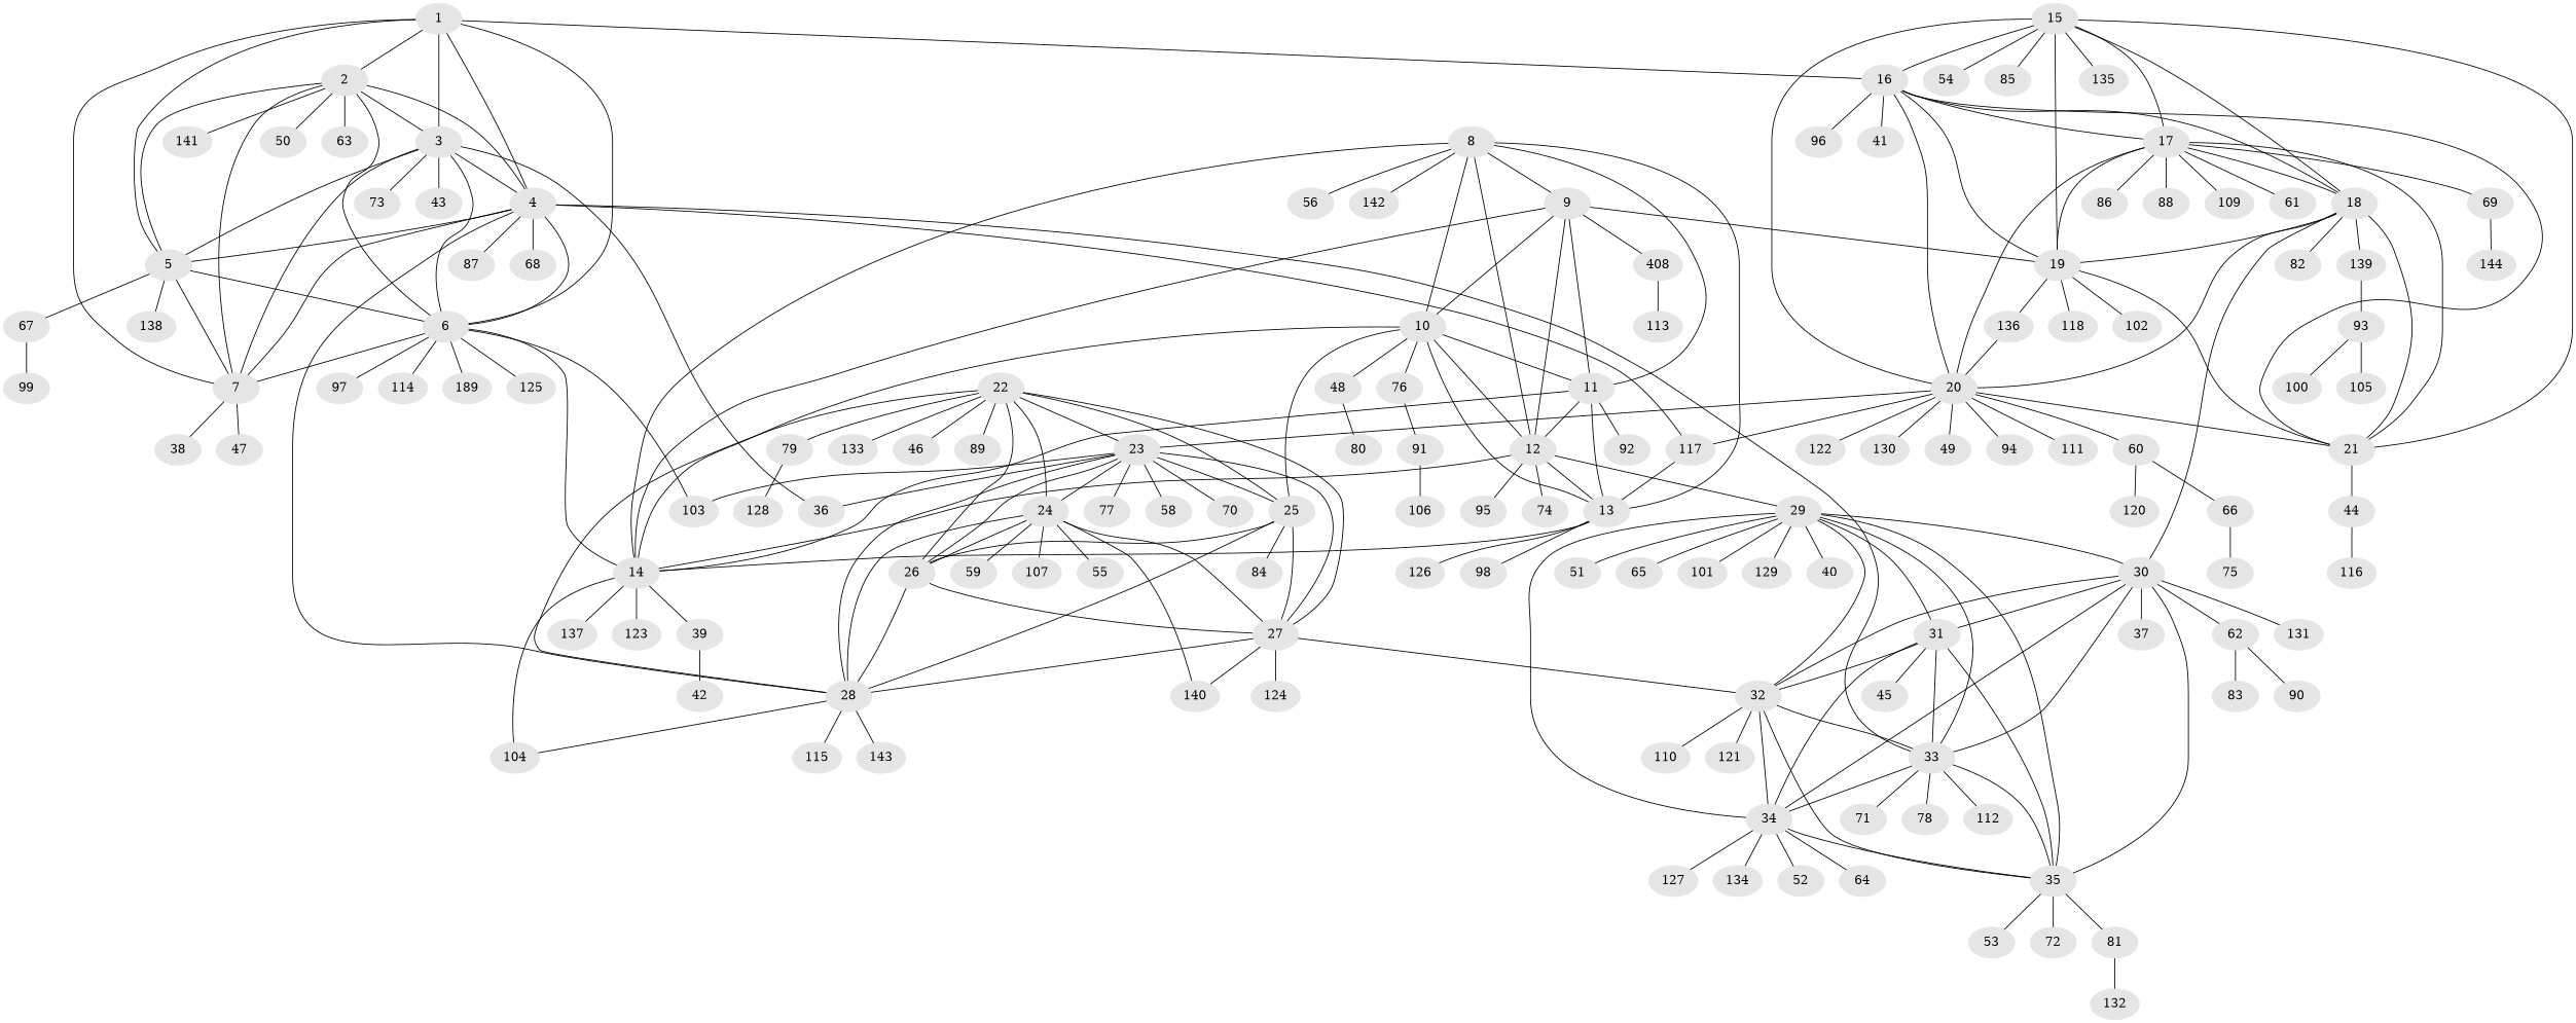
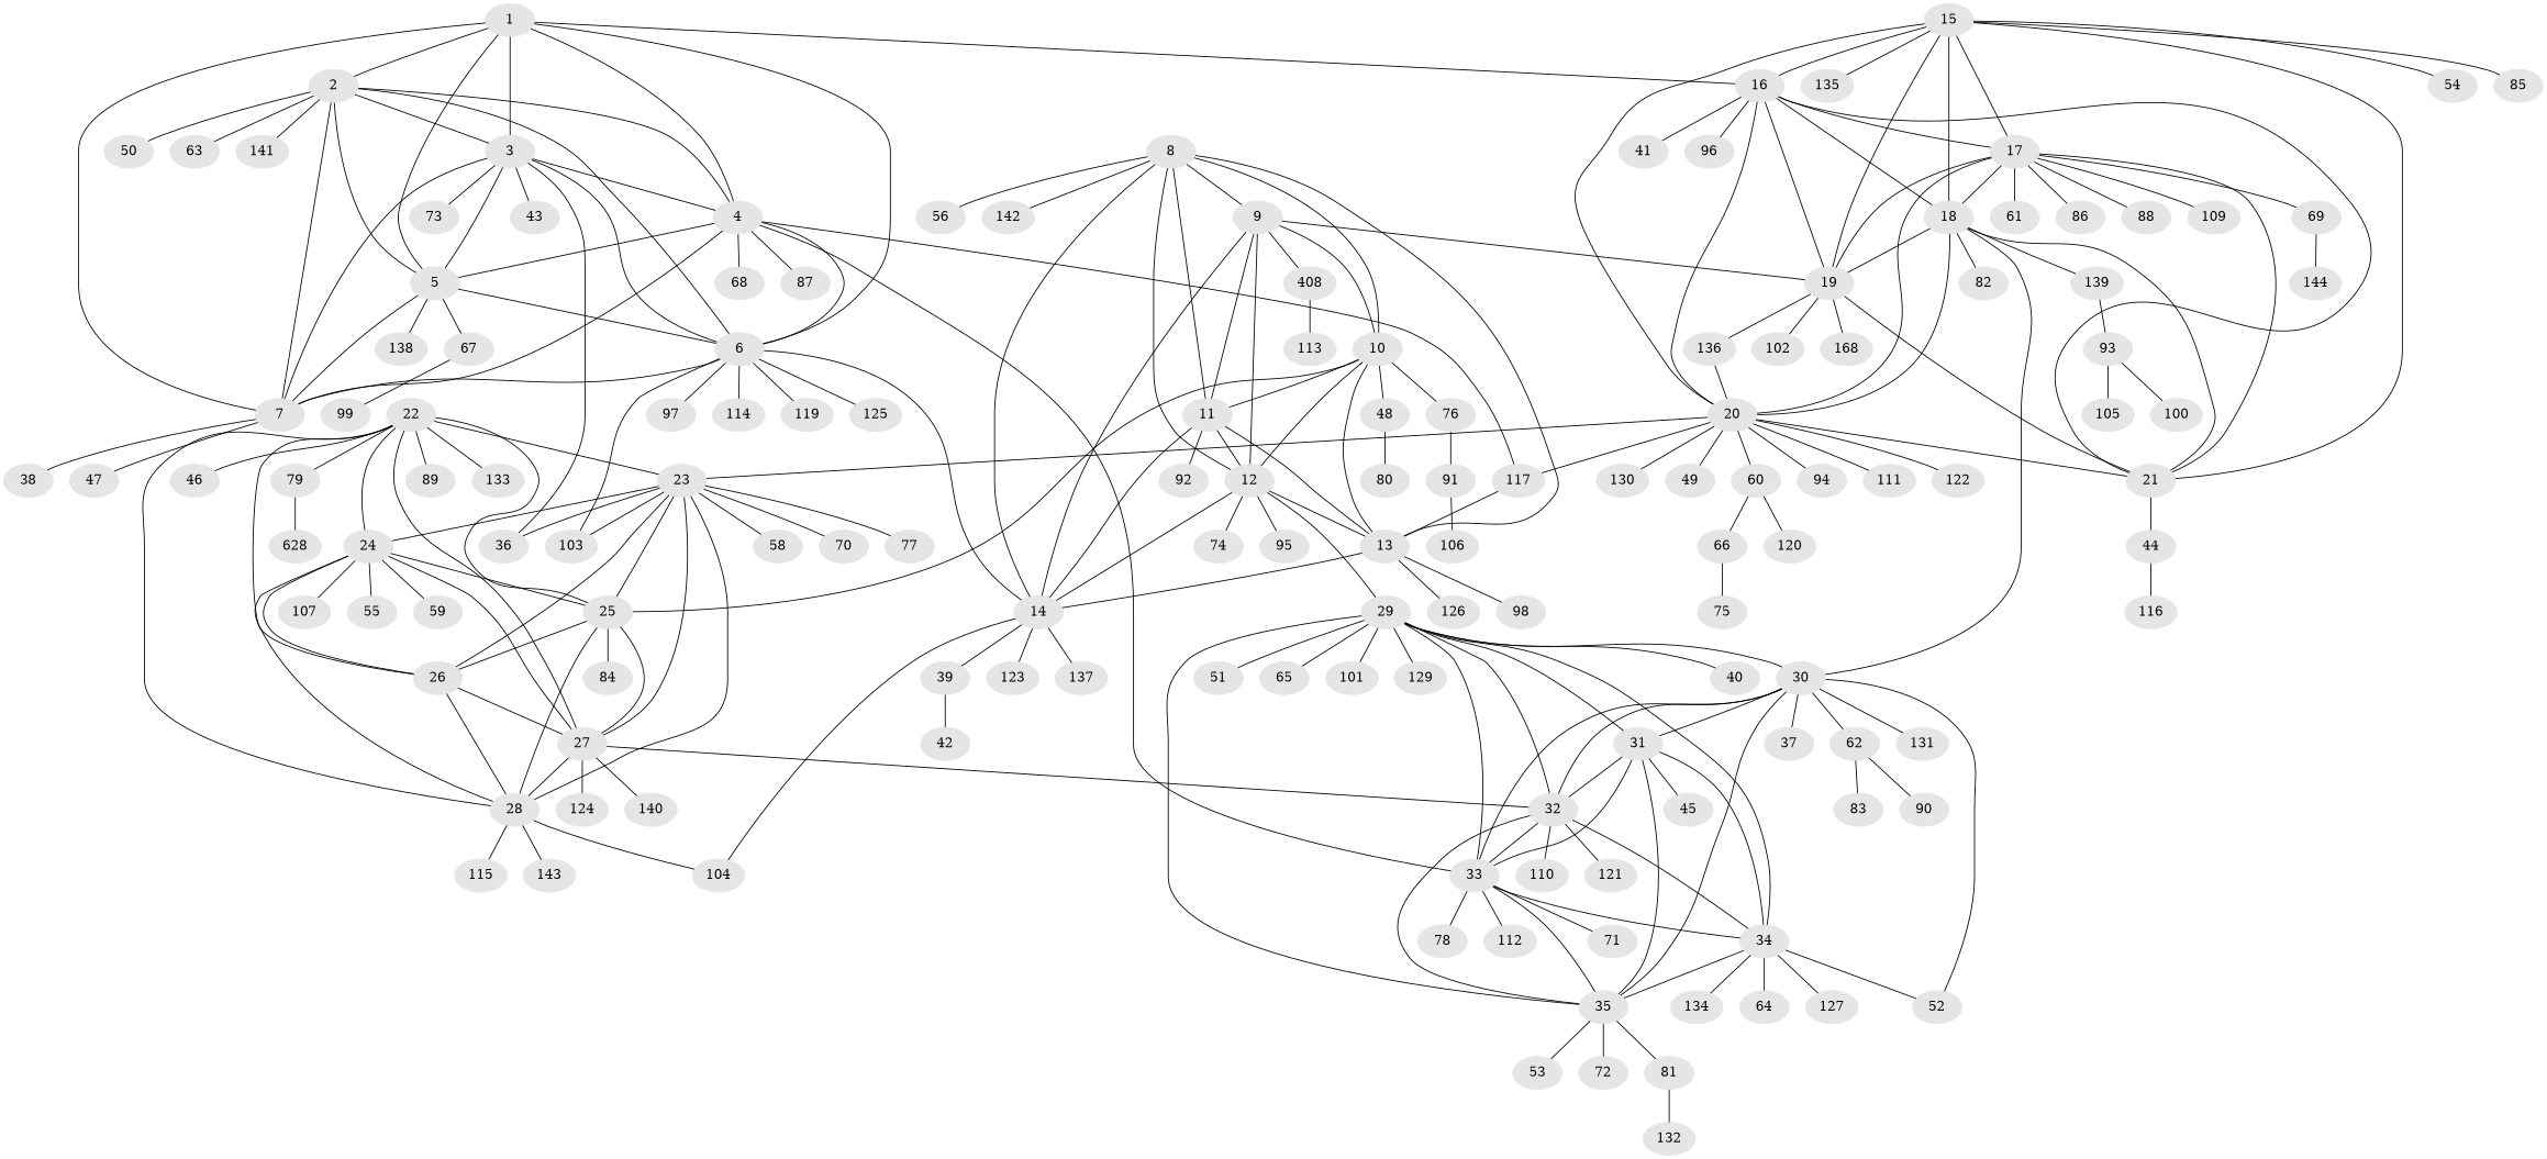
  graph {
    node [color=gray90 style=filled]
    1
    2
    3
    4
    5
    6
    7
    16
    50
    63
    141
    36
    43
    73
    28
    33
    68
    87
    117
    67
    138
    14
    97
    103
    114
-   119 [label=189]
+   119
    125
    38
    47
    19
    17
    18
    20
    21
    41
    96
    104
    115
    143
    34
    35
    71
    78
    112
    13
    99
    39
    123
    137
    8
    9
    10
    11
    12
    56
    142
    n57 [label=408]
    25
    48
    76
    92
    29
    74
    95
    98
    126
    102
-   118
+   118 [label=168]
    136
    113
    26
    27
    84
    80
    91
    30
    32
    31
    40
    51
    65
    101
    129
    42
    15
    54
    85
    135
    61
    69
    86
    88
    109
    82
    139
    23
    49
    60
    94
    111
    122
    130
    44
    144
    37
    62
    131
    93
    100
    105
    24
    58
    70
    77
    66
    120
    116
    22
    46
    79
    89
    133
    55
    59
    107
    124
    140
-   128
+   128 [label=628]
    110
    121
    45
    52
    64
    127
    134
    53
    72
    81
    83
    90
    132
    75
    106
    1 -- 2
    1 -- 3
    1 -- 4
    1 -- 5
    1 -- 6
    1 -- 7
    1 -- 16
    2 -- 3
    2 -- 4
    2 -- 5
    2 -- 6
    2 -- 7
    2 -- 50
    2 -- 63
    2 -- 141
    3 -- 4
    3 -- 5
    3 -- 6
    3 -- 7
    3 -- 36
    3 -- 43
    3 -- 73
    4 -- 5
    4 -- 6
    4 -- 7
-   4 -- 28
    4 -- 33
    4 -- 68
    4 -- 87
    4 -- 117
    5 -- 6
    5 -- 7
    5 -- 67
    5 -- 138
    6 -- 7
    6 -- 14
    6 -- 97
    6 -- 103
    6 -- 114
    6 -- 119
    6 -- 125
    7 -- 38
    7 -- 47
    16 -- 19
    16 -- 17
    16 -- 18
    16 -- 20
    16 -- 21
    16 -- 41
    16 -- 96
    28 -- 104
    28 -- 115
    28 -- 143
    33 -- 34
    33 -- 35
    33 -- 71
    33 -- 78
    33 -- 112
    117 -- 13
    67 -- 99
    14 -- 104
    14 -- 39
    14 -- 123
    14 -- 137
    19 -- 21
    19 -- 102
    19 -- 118
    19 -- 136
    17 -- 19
    17 -- 18
    17 -- 20
    17 -- 21
    17 -- 61
    17 -- 69
    17 -- 86
    17 -- 88
    17 -- 109
    18 -- 19
    18 -- 20
    18 -- 21
    18 -- 30
    18 -- 82
    18 -- 139
    20 -- 117
    20 -- 21
    20 -- 23
    20 -- 49
    20 -- 60
    20 -- 94
    20 -- 111
    20 -- 122
    20 -- 130
    21 -- 44
    34 -- 35
    34 -- 52
    34 -- 64
    34 -- 127
    34 -- 134
    35 -- 53
    35 -- 72
    35 -- 81
    13 -- 14
    13 -- 98
    13 -- 126
    39 -- 42
    8 -- 14
    8 -- 13
    8 -- 9
    8 -- 10
    8 -- 11
    8 -- 12
    8 -- 56
    8 -- 142
    9 -- 14
    9 -- 19
    9 -- 10
    9 -- 11
    9 -- 12
    9 -- n57
-   10 -- 14
    10 -- 13
    10 -- 11
    10 -- 12
    10 -- 25
    10 -- 48
    10 -- 76
    11 -- 14
    11 -- 13
    11 -- 12
    11 -- 92
    12 -- 14
    12 -- 13
    12 -- 29
    12 -- 74
    12 -- 95
    n57 -- 113
    25 -- 28
    25 -- 26
    25 -- 27
    25 -- 84
    48 -- 80
    76 -- 91
    29 -- 33
    29 -- 34
    29 -- 35
    29 -- 30
    29 -- 32
    29 -- 31
    29 -- 40
    29 -- 51
    29 -- 65
    29 -- 101
    29 -- 129
    136 -- 20
    26 -- 28
    26 -- 27
    27 -- 28
    27 -- 32
    27 -- 124
    27 -- 140
    91 -- 106
    30 -- 33
-   30 -- 34
+   30 -- 52
    30 -- 35
    30 -- 32
    30 -- 31
    30 -- 37
    30 -- 62
    30 -- 131
    32 -- 33
    32 -- 34
    32 -- 35
    32 -- 110
    32 -- 121
    31 -- 33
    31 -- 34
    31 -- 35
    31 -- 32
    31 -- 45
    15 -- 16
    15 -- 19
    15 -- 17
    15 -- 18
    15 -- 20
    15 -- 21
    15 -- 54
    15 -- 85
    15 -- 135
    69 -- 144
    139 -- 93
    23 -- 36
    23 -- 28
    23 -- 103
    23 -- 25
    23 -- 26
    23 -- 27
    23 -- 24
    23 -- 58
    23 -- 70
    23 -- 77
    60 -- 66
    60 -- 120
    44 -- 116
    62 -- 83
    62 -- 90
    93 -- 100
    93 -- 105
    24 -- 28
-   24 -- 140
+   24 -- 25
    24 -- 26
    24 -- 27
    24 -- 55
    24 -- 59
    24 -- 107
    66 -- 75
    22 -- 28
    22 -- 25
    22 -- 26
    22 -- 27
    22 -- 23
    22 -- 24
    22 -- 46
    22 -- 79
    22 -- 89
    22 -- 133
    79 -- 128
    81 -- 132
  }
